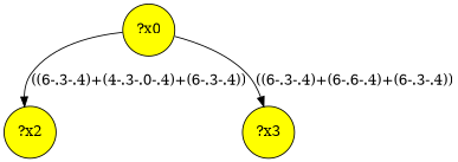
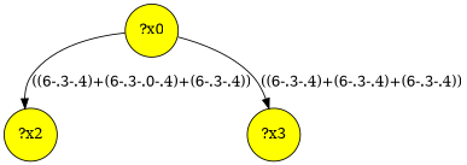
  digraph {
    node [fillcolor=yellow shape=circle style="filled,"]
    n1 [label="?x0"]
    n2 [label="?x2"]
    n3 [label="?x3"]
-   n1 -> n2 [label="((6-.3-.4)+(4-.3-.0-.4)+(6-.3-.4))"]
-   n1 -> n3 [label="((6-.3-.4)+(6-.6-.4)+(6-.3-.4))"]
+   n1 -> n2 [label="((6-.3-.4)+(6-.3-.0-.4)+(6-.3-.4))"]
+   n1 -> n3 [label="((6-.3-.4)+(6-.3-.4)+(6-.3-.4))"]
  }
